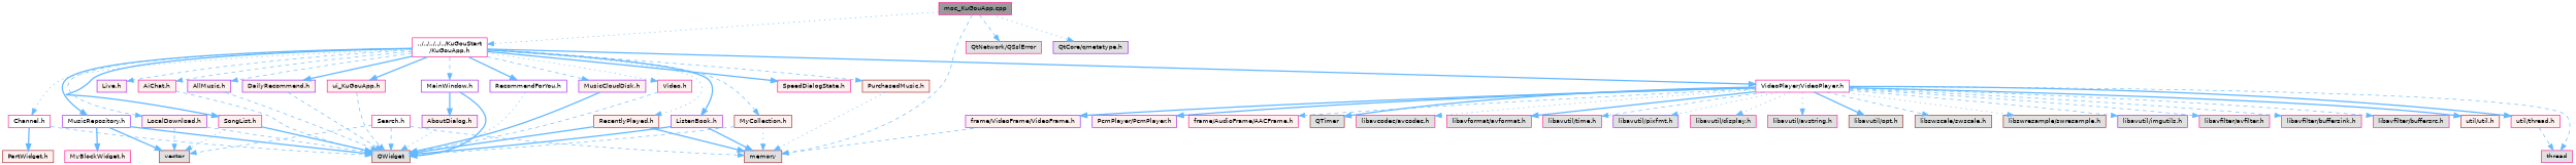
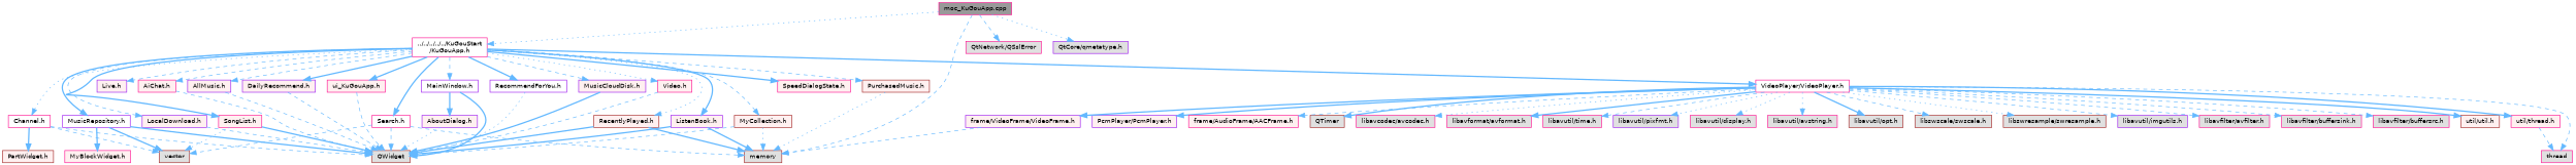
  digraph {
    node [color=deeppink fillcolor="#FFF0F0" fontname=Helvetica fontsize=10 shape=box style=filled]
    edge [color=steelblue1 fontname=Helvetica fontsize=10 labelfontname=Helvetica labelfontsize=10 style=dashed]
    n1 [fillcolor=grey60 fontcolor=black height=0.2 label="moc_KuGouApp.cpp" width=0.4]
    n2 [fillcolor=white height=0.2 label="../../../../../KuGouStart\l/KuGouApp.h" width=0.4]
    n3 [color=brown fillcolor="#E0E0E0" height=0.2 label=memory width=0.4]
    n4 [fillcolor="#E0E0E0" height=0.2 label="QtNetwork/QSslError" width=0.4]
    n5 [color=purple fillcolor="#E0E0E0" height=0.2 label="QtCore/qmetatype.h" width=0.4]
    n6 [color=purple fillcolor=white height=0.2 label="MainWindow.h" width=0.4]
    n7 [fillcolor=white height=0.2 label="VideoPlayer/VideoPlayer.h" width=0.4]
    n8 [color=purple fillcolor=white height=0.2 label="RecommendForYou.h" width=0.4]
    n9 [color=purple fillcolor=white height=0.2 label="MusicRepository.h" width=0.4]
    n10 [fillcolor=white height=0.2 label="Channel.h" width=0.4]
    n11 [height=0.2 label="Video.h" width=0.4]
    n12 [color=purple height=0.2 label="Live.h" width=0.4]
    n13 [height=0.2 label="AiChat.h" width=0.4]
    n14 [height=0.2 label="SongList.h" width=0.4]
    n15 [color=purple height=0.2 label="DailyRecommend.h" width=0.4]
    n16 [color=brown height=0.2 label="MyCollection.h" width=0.4]
    n17 [color=purple height=0.2 label="LocalDownload.h" width=0.4]
    n18 [color=purple height=0.2 label="MusicCloudDisk.h" width=0.4]
    n19 [color=brown height=0.2 label="PurchasedMusic.h" width=0.4]
    n20 [color=brown height=0.2 label="RecentlyPlayed.h" width=0.4]
    n21 [color=purple height=0.2 label="AllMusic.h" width=0.4]
    n22 [color=purple height=0.2 label="ListenBook.h" width=0.4]
    n23 [fillcolor=white height=0.2 label="Search.h" width=0.4]
    n24 [height=0.2 label="ui_KuGouApp.h" width=0.4]
    n25 [height=0.2 label="SpeedDialogState.h" width=0.4]
    n26 [color=brown fillcolor="#E0E0E0" height=0.2 label=QWidget width=0.4]
    n27 [color=purple height=0.2 label="AboutDialog.h" width=0.4]
    n28 [color=brown fillcolor="#E0E0E0" height=0.2 label=QTimer width=0.4]
    n29 [fillcolor="#E0E0E0" height=0.2 label=thread width=0.4]
    n30 [fillcolor="#E0E0E0" height=0.2 label="libavcodec/avcodec.h" width=0.4]
    n31 [fillcolor="#E0E0E0" height=0.2 label="libavformat/avformat.h" width=0.4]
    n32 [fillcolor="#E0E0E0" height=0.2 label="libavutil/time.h" width=0.4]
    n33 [color=purple fillcolor="#E0E0E0" height=0.2 label="libavutil/pixfmt.h" width=0.4]
    n34 [fillcolor="#E0E0E0" height=0.2 label="libavutil/display.h" width=0.4]
    n35 [fillcolor="#E0E0E0" height=0.2 label="libavutil/avstring.h" width=0.4]
    n36 [color=brown fillcolor="#E0E0E0" height=0.2 label="libavutil/opt.h" width=0.4]
    n37 [color=brown fillcolor="#E0E0E0" height=0.2 label="libswscale/swscale.h" width=0.4]
    n38 [color=brown fillcolor="#E0E0E0" height=0.2 label="libswresample/swresample.h" width=0.4]
    n39 [color=purple fillcolor="#E0E0E0" height=0.2 label="libavutil/imgutils.h" width=0.4]
    n40 [fillcolor="#E0E0E0" height=0.2 label="libavfilter/avfilter.h" width=0.4]
    n41 [fillcolor="#E0E0E0" height=0.2 label="libavfilter/buffersink.h" width=0.4]
    n42 [fillcolor="#E0E0E0" height=0.2 label="libavfilter/buffersrc.h" width=0.4]
    n43 [color=brown height=0.2 label="util/util.h" width=0.4]
    n44 [height=0.2 label="util/thread.h" width=0.4]
    n45 [color=purple height=0.2 label="PcmPlayer/PcmPlayer.h" width=0.4]
    n46 [height=0.2 label="frame/AudioFrame/AACFrame.h" width=0.4]
    n47 [color=purple height=0.2 label="frame/VideoFrame/VideoFrame.h" width=0.4]
    n48 [height=0.2 label="MyBlockWidget.h" width=0.4]
    n49 [color=brown fillcolor="#E0E0E0" height=0.2 label=vector width=0.4]
    n50 [color=brown height=0.2 label="PartWidget.h" width=0.4]
    n1 -> n2 [style=dotted]
    n1 -> n3
    n1 -> n4
    n1 -> n5 [style=dotted]
    n2 -> n6
    n2 -> n7 [style=bold]
    n2 -> n8 [style=bold]
    n2 -> n9 [style=bold]
    n2 -> n10 [style=dotted]
    n2 -> n11 [style=dotted]
    n2 -> n12
    n2 -> n13
    n2 -> n14 [style=bold]
    n2 -> n15 [style=bold]
    n2 -> n16
    n2 -> n17
    n2 -> n18
    n2 -> n19
    n2 -> n20 [style=dotted]
    n2 -> n21
    n2 -> n22 [style=bold]
+   n2 -> n23 [style=bold]
    n2 -> n24 [style=bold]
    n2 -> n25 [style=bold]
    n6 -> n26 [style=bold]
    n6 -> n27 [style=bold]
    n7 -> n28 [style=bold]
    n7 -> n29
    n7 -> n30 [style=dotted]
    n7 -> n31 [style=bold]
    n7 -> n32
    n7 -> n33 [style=dotted]
    n7 -> n34 [style=dotted]
    n7 -> n35 [style=dotted]
    n7 -> n36 [style=bold]
    n7 -> n37
    n7 -> n38 [style=dotted]
    n7 -> n39
    n7 -> n40
    n7 -> n41
    n7 -> n42
    n7 -> n43 [style=bold]
    n7 -> n44 [style=bold]
    n7 -> n45 [style=bold]
    n7 -> n46
    n7 -> n47 [style=bold]
    n8 -> n26 [style=dotted]
    n9 -> n26 [style=bold]
    n9 -> n48 [style=bold]
    n9 -> n49 [style=bold]
    n10 -> n26
-   n17 -> n49
+   n10 -> n49
    n10 -> n50 [style=bold]
    n11 -> n26
    n13 -> n26
    n14 -> n26 [style=bold]
    n14 -> n49 [style=dotted]
    n15 -> n26
    n16 -> n3 [style=dotted]
    n16 -> n26
    n17 -> n26
    n18 -> n26 [style=bold]
    n19 -> n3 [style=dotted]
    n20 -> n3 [style=bold]
    n20 -> n26 [style=bold]
    n21 -> n26
    n22 -> n3 [style=bold]
    n22 -> n26 [style=bold]
    n23 -> n3
    n23 -> n26
    n23 -> n49
    n24 -> n26
    n27 -> n26 [style=dotted]
    n44 -> n29
    n47 -> n3
  }
